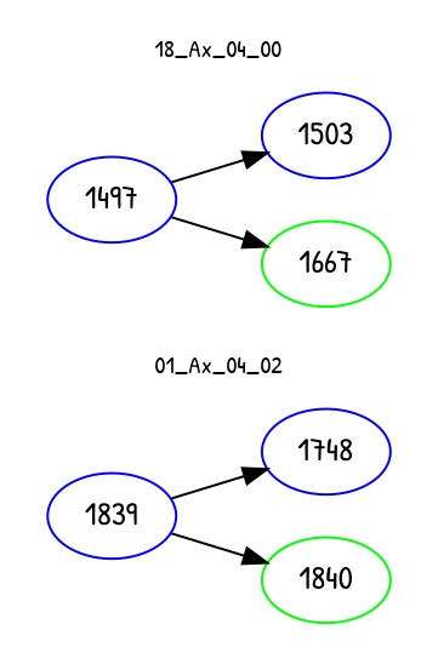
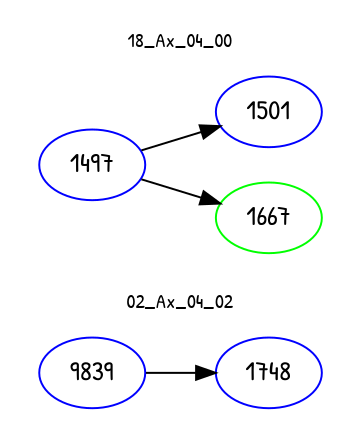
  digraph {
    fontname="Patrick Hand"
    rankdir=LR
    node [color=blue fontname="Patrick Hand"]
    edge [color=black fontname="Patrick Hand"]
-   n1 [label=1839]
-   n2 [color=green label=1840]
+   n1 [label=9839]
    n3 [label=1748]
    n4 [label=1497]
    n5 [color=green label=1667]
-   n6 [label=1503]
+   n6 [label=1501]
    subgraph cluster_1 {
      color=white
      fontsize=10
-     label="01_Ax_04_02"
+     label="02_Ax_04_02"
      n1
-     n2
      n3
    }
    subgraph cluster_2 {
      color=white
      fontsize=10
      label="18_Ax_04_00"
      n4
      n5
      n6
    }
-   n1 -> n2
    n1 -> n3
    n4 -> n5
    n4 -> n6
  }
